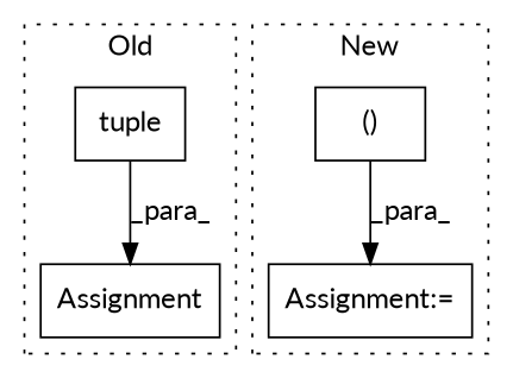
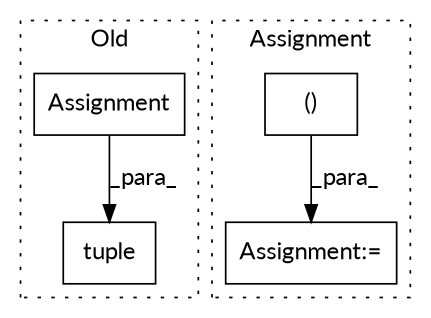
  digraph {
    fontname=Lato
    node [a=32 fontname=Lato shape=box]
    edge [fontname=Lato]
    n1 [l="10,1" label=Assignment s="9722,9802"]
    n2 [l="6,1" label=tuple s="9732,9801"]
    n3 [a=106 l=48 label="()" s=9702]
    n4 [a=7 l="68,2" label="Assignment:=" s="9843,9946"]
    subgraph cluster_1 {
      label=Old
      style=dotted
      n1
      n2
    }
    subgraph cluster_2 {
-     label=New
+     label=Assignment
      style=dotted
      n3
      n4
    }
-   n2 -> n1 [label=_para_]
+   n1 -> n2 [label=_para_]
    n3 -> n4 [label=_para_]
  }
